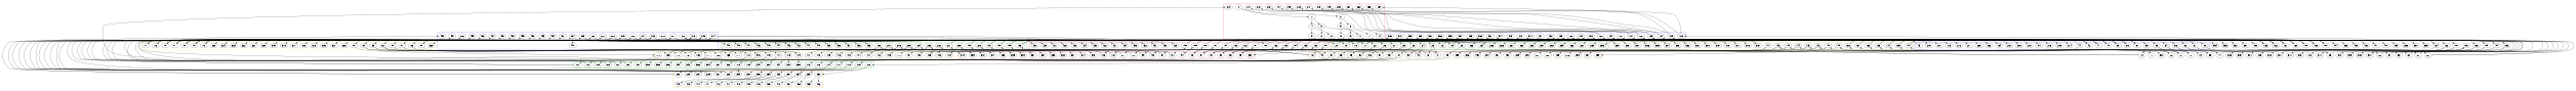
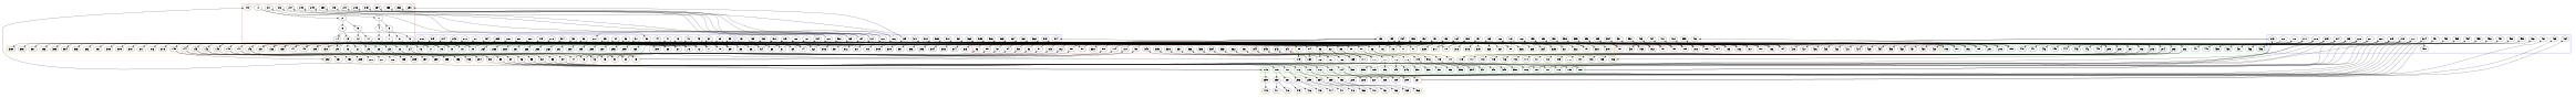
  strict digraph {
    105
    106
    107
    108
    109
    110
    111
    112
    113
    114
    115
    116
    117
    118
    119
    345
    346
    347
    348
    349
    350
    351
    352
    353
    354
    355
    356
    357
    358
    359
    120
    121
    122
    123
    124
    125
    126
    127
    128
    129
    130
    131
    132
    133
    134
    360
    361
    362
    363
    364
    365
    366
    367
    368
    369
    370
    371
    372
    373
    374
    150
    151
    152
    153
    154
    155
    156
    157
    158
    159
    160
    161
    162
    163
    164
    390
    391
    392
    393
    394
    395
    396
    397
    398
    399
    400
    401
    402
    403
    404
    165
    166
    167
    168
    169
    170
    171
    172
    173
    174
    175
    n102 [label=976]
    177
    178
    179
    405
    406
    407
    408
    409
    n111 [label=710]
    411
    412
    413
    414
    415
    416
    417
    418
    419
    135
    136
    137
    138
    139
    140
    141
    142
    143
    144
    145
    146
    147
    148
    149
    375
    376
    377
    378
    379
    380
    381
    382
    383
    384
    385
    386
    387
    388
    389
    180
    181
    182
    183
    184
    185
    186
    187
    188
    189
    190
    191
    192
    193
    194
    420
    421
    422
    423
    424
    425
    426
    427
    428
    429
    430
    431
    432
    433
    434
    90
    91
    92
    93
    94
    95
    96
    97
    98
    99
    100
    n192 [label=801]
    102
    103
    104
    330
    331
    332
    333
    334
    335
    336
    337
    338
    339
    340
    341
    342
    343
    344
    195
    196
    197
    198
    199
    200
    201
    202
    203
    204
    205
    206
    207
    208
    209
    435
    436
    437
    438
    439
    440
    441
    442
    443
    444
    445
    446
    447
    448
    449
    210
    211
    212
    213
    214
    215
    216
    217
    218
    219
    220
    221
    222
    223
    224
    450
    451
    452
    453
    454
    455
    456
    457
    458
    459
-   460 [label=860]
+   460
    461
    463
    464
    225
    226
    227
    228
    229
    230
    231
    232
    465
    466
    233
    467
    468
    n283 [label=634]
    469
    470
    235
    471
    472
    236
    473
    474
    237
    475
    476
    238
    477
    478
    239
    479
    75
    76
    77
    78
    79
    80
    81
    82
    83
    84
    85
    86
    87
    88
    89
    315
    316
    317
    318
    319
    320
    321
    322
    323
    324
    325
    326
    327
    328
    329
    15
    16
    17
    18
    19
    20
    22
    23
    24
    25
    26
    27
    28
    29
+   255
    256
    257
    258
    259
    260
    261
    262
    263
    264
    265
    266
    267
    268
    269
    60
    61
    62
    63
    64
    65
    66
    67
    68
    69
    70
    71
    72
    73
    74
    300
    301
    302
    303
    304
    305
    306
    307
    308
    309
    310
    311
    312
    313
    314
    45
    46
    47
    48
    49
    50
    51
    52
    53
    54
    55
    56
    57
    58
    59
    285
    286
    287
    288
    289
    290
    291
    292
    n412 [label=793]
    294
    295
    296
    297
    298
    299
    0
    1
    2
    3
    4
    5
    6
    7
    8
    9
    10
    11
    12
    13
    14
    240
    241
    242
    243
    244
    245
    246
    247
    248
    249
    250
    251
    252
    253
    254
    30
    31
    32
    33
    34
    35
    36
    37
    38
    39
    40
    41
    42
    43
    44
    270
    271
    272
    273
    274
    275
    276
    n471 [label=977]
    278
    279
    280
    281
    282
    283
    284
    subgraph cluster_1 {
      color=green
      105
      106
      107
      108
      109
      110
      111
      112
      113
      114
      115
      116
      117
      118
      119
      345
      346
      347
      348
      349
      350
      351
      352
      353
      354
      355
      356
      357
      358
      359
    }
    subgraph cluster_2 {
      color=blue
      120
      121
      122
      123
      124
      125
      126
      127
      128
      129
      130
      131
      132
      133
      134
      360
      361
      362
      363
      364
      365
      366
      367
      368
      369
      370
      371
      372
      373
      374
    }
    subgraph cluster_3 {
      color=grey
      150
      151
      152
      153
      154
      155
      156
      157
      158
      159
      160
      161
      162
      163
      164
      390
      391
      392
      393
      394
      395
      396
      397
      398
      399
      400
      401
      402
      403
      404
    }
    subgraph cluster_4 {
      color=yellow
      165
      166
      167
      168
      169
      170
      171
      172
      173
      174
      175
      n102
      177
      178
      179
      405
      406
      407
      408
      409
      n111
      411
      412
      413
      414
      415
      416
      417
      418
      419
    }
    subgraph cluster_5 {
      color=orange
      135
      136
      137
      138
      139
      140
      141
      142
      143
      144
      145
      146
      147
      148
      149
      375
      376
      377
      378
      379
      380
      381
      382
      383
      384
      385
      386
      387
      388
      389
    }
    subgraph cluster_6 {
      color=red
      180
      181
      182
      183
      184
      185
      186
      187
      188
      189
      190
      191
      192
      193
      194
      420
      421
      422
      423
      424
      425
      426
      427
      428
      429
      430
      431
      432
      433
      434
    }
    subgraph cluster_7 {
      color=red
      90
      91
      92
      93
      94
      95
      96
      97
      98
      99
      100
      n192
      102
      103
      104
      330
      331
      332
      333
      334
      335
      336
      337
      338
      339
      340
      341
      342
      343
      344
    }
    subgraph cluster_8 {
      color=green
      195
      196
      197
      198
      199
      200
      201
      202
      203
      204
      205
      206
      207
      208
      209
      435
      436
      437
      438
      439
      440
      441
      442
      443
      444
      445
      446
      447
      448
      449
    }
    subgraph cluster_9 {
      color=blue
      210
      211
      212
      213
      214
      215
      216
      217
      218
      219
      220
      221
      222
      223
      224
      450
      451
      452
      453
      454
      455
      456
      457
      458
      459
      460
      461
      463
      464
    }
    subgraph cluster_10 {
      color=orange
      225
      226
      227
      228
      229
      230
      231
      232
      465
      466
      233
      467
      468
      n283
      469
      470
      235
      471
      472
      236
      473
      474
      237
      475
      476
      238
      477
      478
      239
      479
    }
    subgraph cluster_11 {
      color=yellow
      75
      76
      77
      78
      79
      80
      81
      82
      83
      84
      85
      86
      87
      88
      89
      315
      316
      317
      318
      319
      320
      321
      322
      323
      324
      325
      326
      327
      328
      329
    }
    subgraph cluster_12 {
      color=green
      15
      16
      17
      18
      19
      20
      22
      23
      24
      25
      26
      27
      28
      29
+     255
      256
      257
      258
      259
      260
      261
      262
      263
      264
      265
      266
      267
      268
      269
    }
    subgraph cluster_13 {
      color=grey
      60
      61
      62
      63
      64
      65
      66
      67
      68
      69
      70
      71
      72
      73
      74
      300
      301
      302
      303
      304
      305
      306
      307
      308
      309
      310
      311
      312
      313
      314
    }
    subgraph cluster_14 {
      color=orange
      45
      46
      47
      48
      49
      50
      51
      52
      53
      54
      55
      56
      57
      58
      59
      285
      286
      287
      288
      289
      290
      291
      292
      n412
      294
      295
      296
      297
      298
      299
    }
    subgraph cluster_15 {
      color=red
      0
      1
      2
      3
      4
      5
      6
      7
      8
      9
      10
      11
      12
      13
      14
      240
      241
      242
      243
      244
      245
      246
      247
      248
      249
      250
      251
      252
      253
      254
    }
    subgraph cluster_16 {
      color=blue
      30
      31
      32
      33
      34
      35
      36
      37
      38
      39
      40
      41
      42
      43
      44
      270
      271
      272
      273
      274
      275
      276
      n471
      278
      279
      280
      281
      282
      283
      284
    }
    105 -> 211
    106 -> 213
    106 -> 214
    107 -> 215
    107 -> 216
    108 -> 217
    108 -> 218
    109 -> 219
    109 -> 220
    110 -> 221
    110 -> 222
    111 -> 223
    111 -> 224
    112 -> 226
    113 -> 227
    113 -> 228
    114 -> 229
    114 -> 230
    115 -> 231
    115 -> 232
    116 -> 233
    116 -> n283
    117 -> 235
    117 -> 236
    118 -> 237
    118 -> 238
    119 -> 239
    119 -> 240
    120 -> 241
    120 -> 242
    121 -> 243
    121 -> 244
    122 -> 245
    122 -> 246
    123 -> 247
    123 -> 248
    124 -> 249
    124 -> 250
    125 -> 251
    125 -> 252
    126 -> 253
    126 -> 254
+   127 -> 255
    127 -> 256
    128 -> 257
    128 -> 258
    129 -> 259
    129 -> 260
    130 -> 261
    130 -> 262
    131 -> 263
    131 -> 264
    132 -> 265
    132 -> 266
    133 -> 267
    133 -> 268
    134 -> 269
    134 -> 270
    150 -> 301
    150 -> 302
    151 -> 303
    151 -> 304
    152 -> 305
    152 -> 306
    153 -> 307
    153 -> 308
    154 -> 309
    154 -> 310
    155 -> 311
    155 -> 312
    156 -> 313
    156 -> 314
    157 -> 315
    157 -> 316
    158 -> 317
    158 -> 318
    159 -> 319
    159 -> 320
    160 -> 321
    160 -> 322
    161 -> 323
    161 -> 324
    162 -> 325
    162 -> 326
    163 -> 327
    163 -> 328
    164 -> 330
    164 -> 329
    165 -> 331
    165 -> 332
    166 -> 333
    166 -> 334
    167 -> 335
    167 -> 336
    168 -> 337
    168 -> 338
    169 -> 339
    169 -> 340
    170 -> 341
    170 -> 342
    171 -> 343
    171 -> 344
    172 -> 345
    172 -> 346
    173 -> 347
    173 -> 348
    174 -> 349
    174 -> 350
    175 -> 351
    175 -> 352
    n102 -> 353
    n102 -> 354
    177 -> 355
    177 -> 356
    178 -> 357
    178 -> 358
    179 -> 359
    179 -> 360
    135 -> 271
    135 -> 272
    136 -> 273
    136 -> 274
    137 -> 275
    137 -> 276
    138 -> n471
    138 -> 278
    139 -> 279
    139 -> 280
    140 -> 281
    140 -> 282
    141 -> 283
    141 -> 284
    142 -> 285
    142 -> 286
    143 -> 287
    143 -> 288
    144 -> 289
    144 -> 290
    145 -> 291
    145 -> 292
    146 -> n412
    146 -> 294
    147 -> 295
    147 -> 296
    148 -> 297
    148 -> 298
    149 -> 300
    149 -> 299
    180 -> 361
    180 -> 362
    181 -> 363
    181 -> 364
    182 -> 365
    182 -> 366
    183 -> 367
    183 -> 368
    184 -> 369
    184 -> 370
    185 -> 371
    185 -> 372
    186 -> 373
    186 -> 374
    187 -> 375
    187 -> 376
    188 -> 377
    188 -> 378
    189 -> 379
    189 -> 380
    190 -> 381
    190 -> 382
    191 -> 383
    191 -> 384
    192 -> 385
    192 -> 386
    193 -> 387
    193 -> 388
    194 -> 390
    194 -> 389
    90 -> 181
    90 -> 182
    91 -> 183
    91 -> 184
    92 -> 185
    92 -> 186
    93 -> 187
    93 -> 188
    94 -> 189
    94 -> 190
    95 -> 191
    95 -> 192
    96 -> 193
    96 -> 194
    97 -> 195
    97 -> 196
    98 -> 197
    98 -> 198
    99 -> 199
    99 -> 200
    100 -> 201
    100 -> 202
    n192 -> 203
    n192 -> 204
    102 -> 205
    102 -> 206
    103 -> 207
    103 -> 208
    104 -> 209
    104 -> 210
    195 -> 391
    195 -> 392
    196 -> 393
    196 -> 394
    197 -> 395
    197 -> 396
    198 -> 397
    198 -> 398
    199 -> 399
    199 -> 400
    200 -> 401
    200 -> 402
    201 -> 403
    201 -> 404
    202 -> 405
    202 -> 406
    203 -> 407
    203 -> 408
    204 -> 409
    204 -> n111
    205 -> 411
    205 -> 412
    206 -> 413
    206 -> 414
    207 -> 415
    207 -> 416
    208 -> 417
    208 -> 418
    209 -> 419
    209 -> 420
    210 -> 421
    210 -> 422
    211 -> 423
    211 -> 424
    212 -> 425
    212 -> 426
    213 -> 427
    213 -> 428
    214 -> 429
    214 -> 430
    215 -> 431
    215 -> 432
    216 -> 433
    216 -> 434
    217 -> 435
    217 -> 436
    218 -> 437
    218 -> 438
    219 -> 439
    219 -> 440
    220 -> 441
    220 -> 442
    221 -> 443
    221 -> 444
    222 -> 445
    222 -> 446
    223 -> 447
    223 -> 448
    224 -> 449
    224 -> 450
    225 -> 451
    225 -> 452
    226 -> 453
    226 -> 454
    227 -> 455
    227 -> 456
    228 -> 457
    228 -> 458
    229 -> 459
    229 -> 460
    230 -> 461
    231 -> 463
    231 -> 464
    232 -> 465
    232 -> 466
    233 -> 467
    233 -> 468
    n283 -> 469
    n283 -> 470
    235 -> 471
    235 -> 472
    236 -> 473
    236 -> 474
    237 -> 475
    237 -> 476
    238 -> 477
    238 -> 478
    239 -> 479
    75 -> 151
    75 -> 152
    76 -> 153
    76 -> 154
    77 -> 155
    77 -> 156
    78 -> 157
    78 -> 158
    79 -> 159
    79 -> 160
    80 -> 161
    80 -> 162
    81 -> 163
    81 -> 164
    82 -> 165
    82 -> 166
    82 -> 177
    83 -> 167
    83 -> 168
    84 -> 169
    84 -> 170
    85 -> 171
    85 -> 172
    86 -> 173
    86 -> 174
    87 -> 175
    87 -> n102
    88 -> 178
    89 -> 179
    89 -> 180
    15 -> 31
    15 -> 32
    16 -> 33
    16 -> 34
    17 -> 35
    17 -> 36
    18 -> 37
    18 -> 38
    19 -> 39
    19 -> 40
    20 -> 41
    20 -> 42
    22 -> 45
    22 -> 46
    23 -> 47
    23 -> 48
    24 -> 49
    24 -> 50
    25 -> 51
    25 -> 52
    26 -> 53
    26 -> 54
    27 -> 55
    27 -> 56
    28 -> 57
    28 -> 58
    29 -> 60
    29 -> 59
    60 -> 121
    60 -> 122
    61 -> 123
    61 -> 124
    62 -> 125
    62 -> 126
    63 -> 127
    63 -> 128
    64 -> 129
    64 -> 130
    65 -> 132
    66 -> 133
    66 -> 134
    67 -> 135
    67 -> 136
    68 -> 137
    68 -> 138
    69 -> 139
    69 -> 140
    70 -> 141
    70 -> 142
    71 -> 143
    71 -> 144
    72 -> 145
    72 -> 146
+   73 -> 147
    73 -> 148
    74 -> 150
    74 -> 149
    45 -> 91
    45 -> 92
    46 -> 93
    46 -> 94
    47 -> 95
    47 -> 96
    48 -> 97
    48 -> 98
    49 -> 99
    49 -> 100
    50 -> n192
    50 -> 102
    51 -> 103
    51 -> 104
    52 -> 105
    52 -> 106
    53 -> 107
    53 -> 108
    54 -> 109
    54 -> 110
    55 -> 111
    55 -> 112
    56 -> 113
    56 -> 114
    57 -> 115
    57 -> 116
    58 -> 117
    58 -> 118
    59 -> 119
    59 -> 120
    0 -> 1
    0 -> 2
    1 -> 3
    1 -> 4
    2 -> 5
    2 -> 6
    3 -> 7
    3 -> 8
    4 -> 9
    4 -> 10
    5 -> 11
    5 -> 12
    6 -> 13
    6 -> 14
    7 -> 15
    7 -> 16
    8 -> 17
    8 -> 18
    9 -> 19
    9 -> 20
    10 -> 22
    11 -> 23
    11 -> 24
    12 -> 25
    12 -> 26
    13 -> 27
    13 -> 28
    14 -> 29
    14 -> 30
    30 -> 61
    30 -> 62
    31 -> 63
    31 -> 64
    32 -> 65
    32 -> 66
    33 -> 67
    33 -> 68
    34 -> 69
    34 -> 70
    35 -> 71
    35 -> 72
    36 -> 73
    36 -> 74
    37 -> 75
    37 -> 76
    38 -> 77
    38 -> 78
    39 -> 79
    39 -> 80
    40 -> 81
    40 -> 82
    41 -> 83
    41 -> 84
    42 -> 85
    42 -> 86
    43 -> 87
    43 -> 88
    44 -> 90
    44 -> 89
  }
